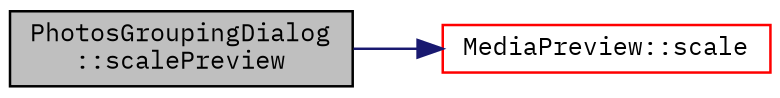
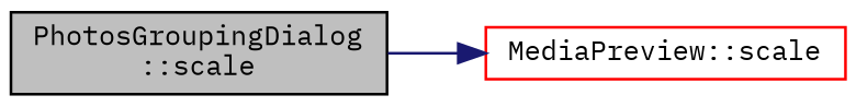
  digraph {
    rankdir=LR
    fontname="IBM Plex Mono"
    node [fontname="IBM Plex Mono" fontsize=10 shape=record style=filled]
-   n1 [color=black fillcolor=grey75 fontcolor=black height=0.2 label="PhotosGroupingDialog\l::scalePreview" width=0.4]
+   n1 [color=black fillcolor=grey75 fontcolor=black height=0.2 label="PhotosGroupingDialog\l::scale" width=0.4]
    n2 [color=red fillcolor=white height=0.2 label="MediaPreview::scale" width=0.4]
    n1 -> n2 [color=midnightblue fontname="IBM Plex Mono" fontsize=10 labelfontname=Helvetica labelfontsize=10 style=solid]
  }
